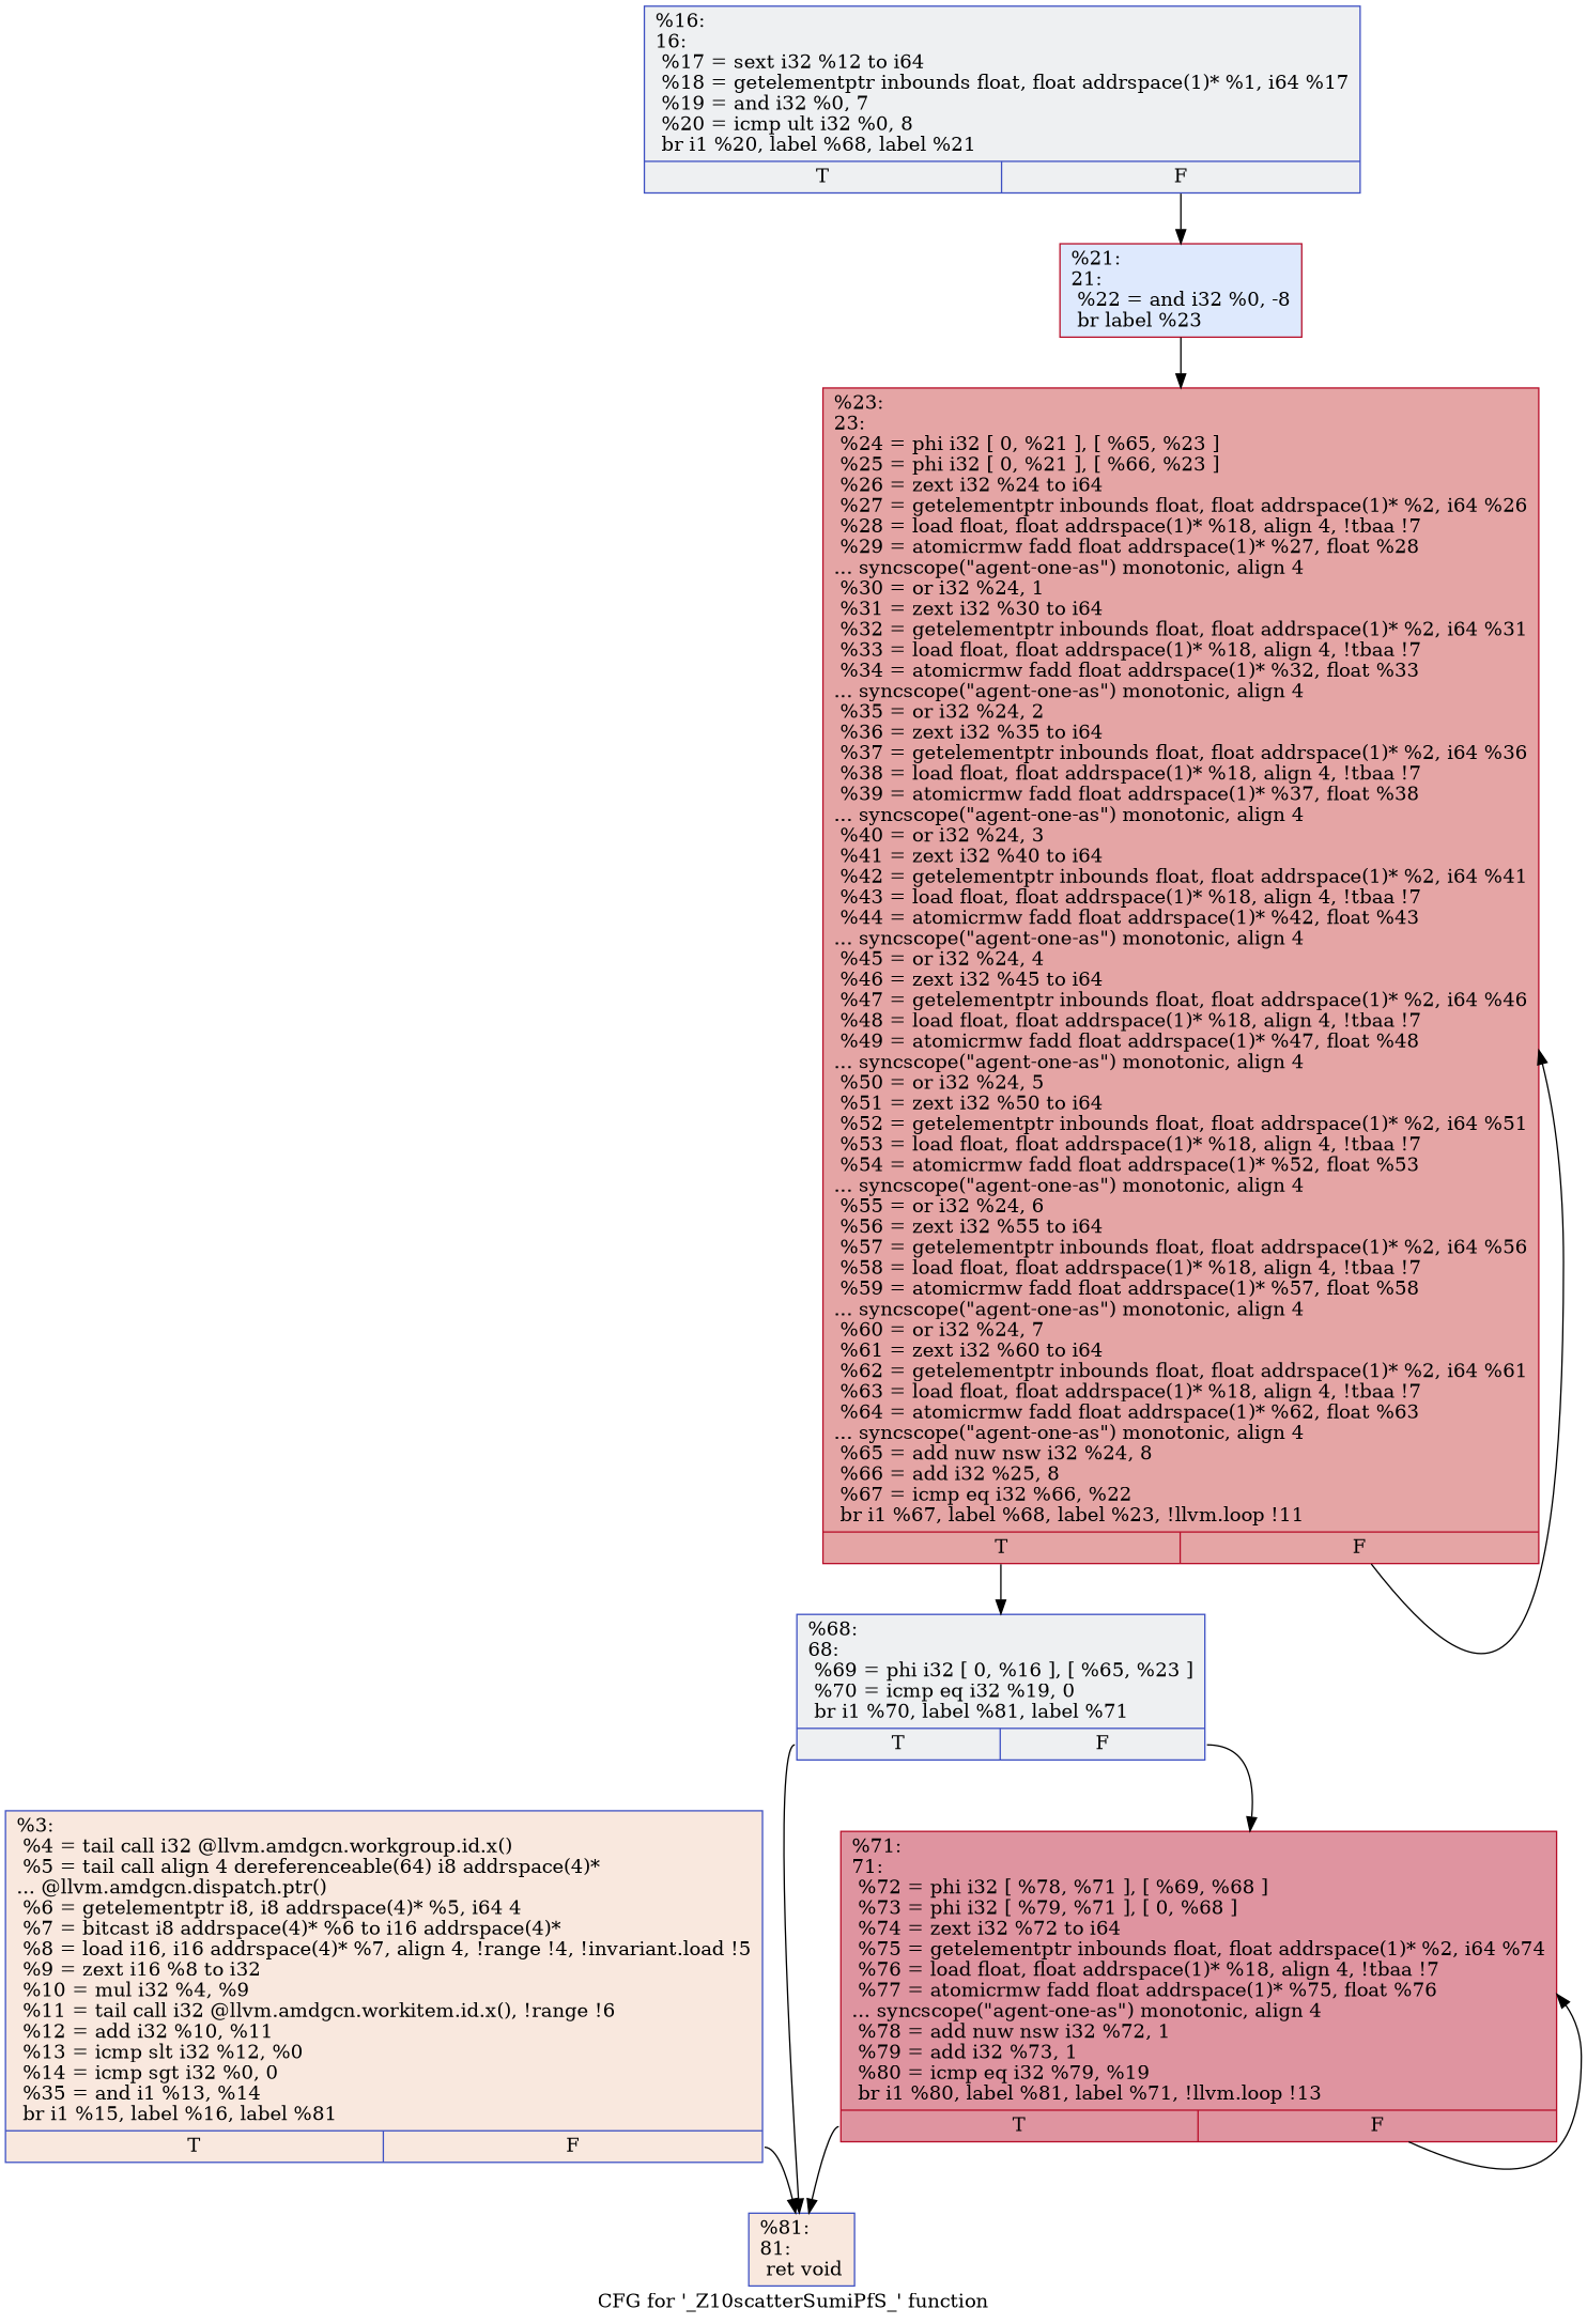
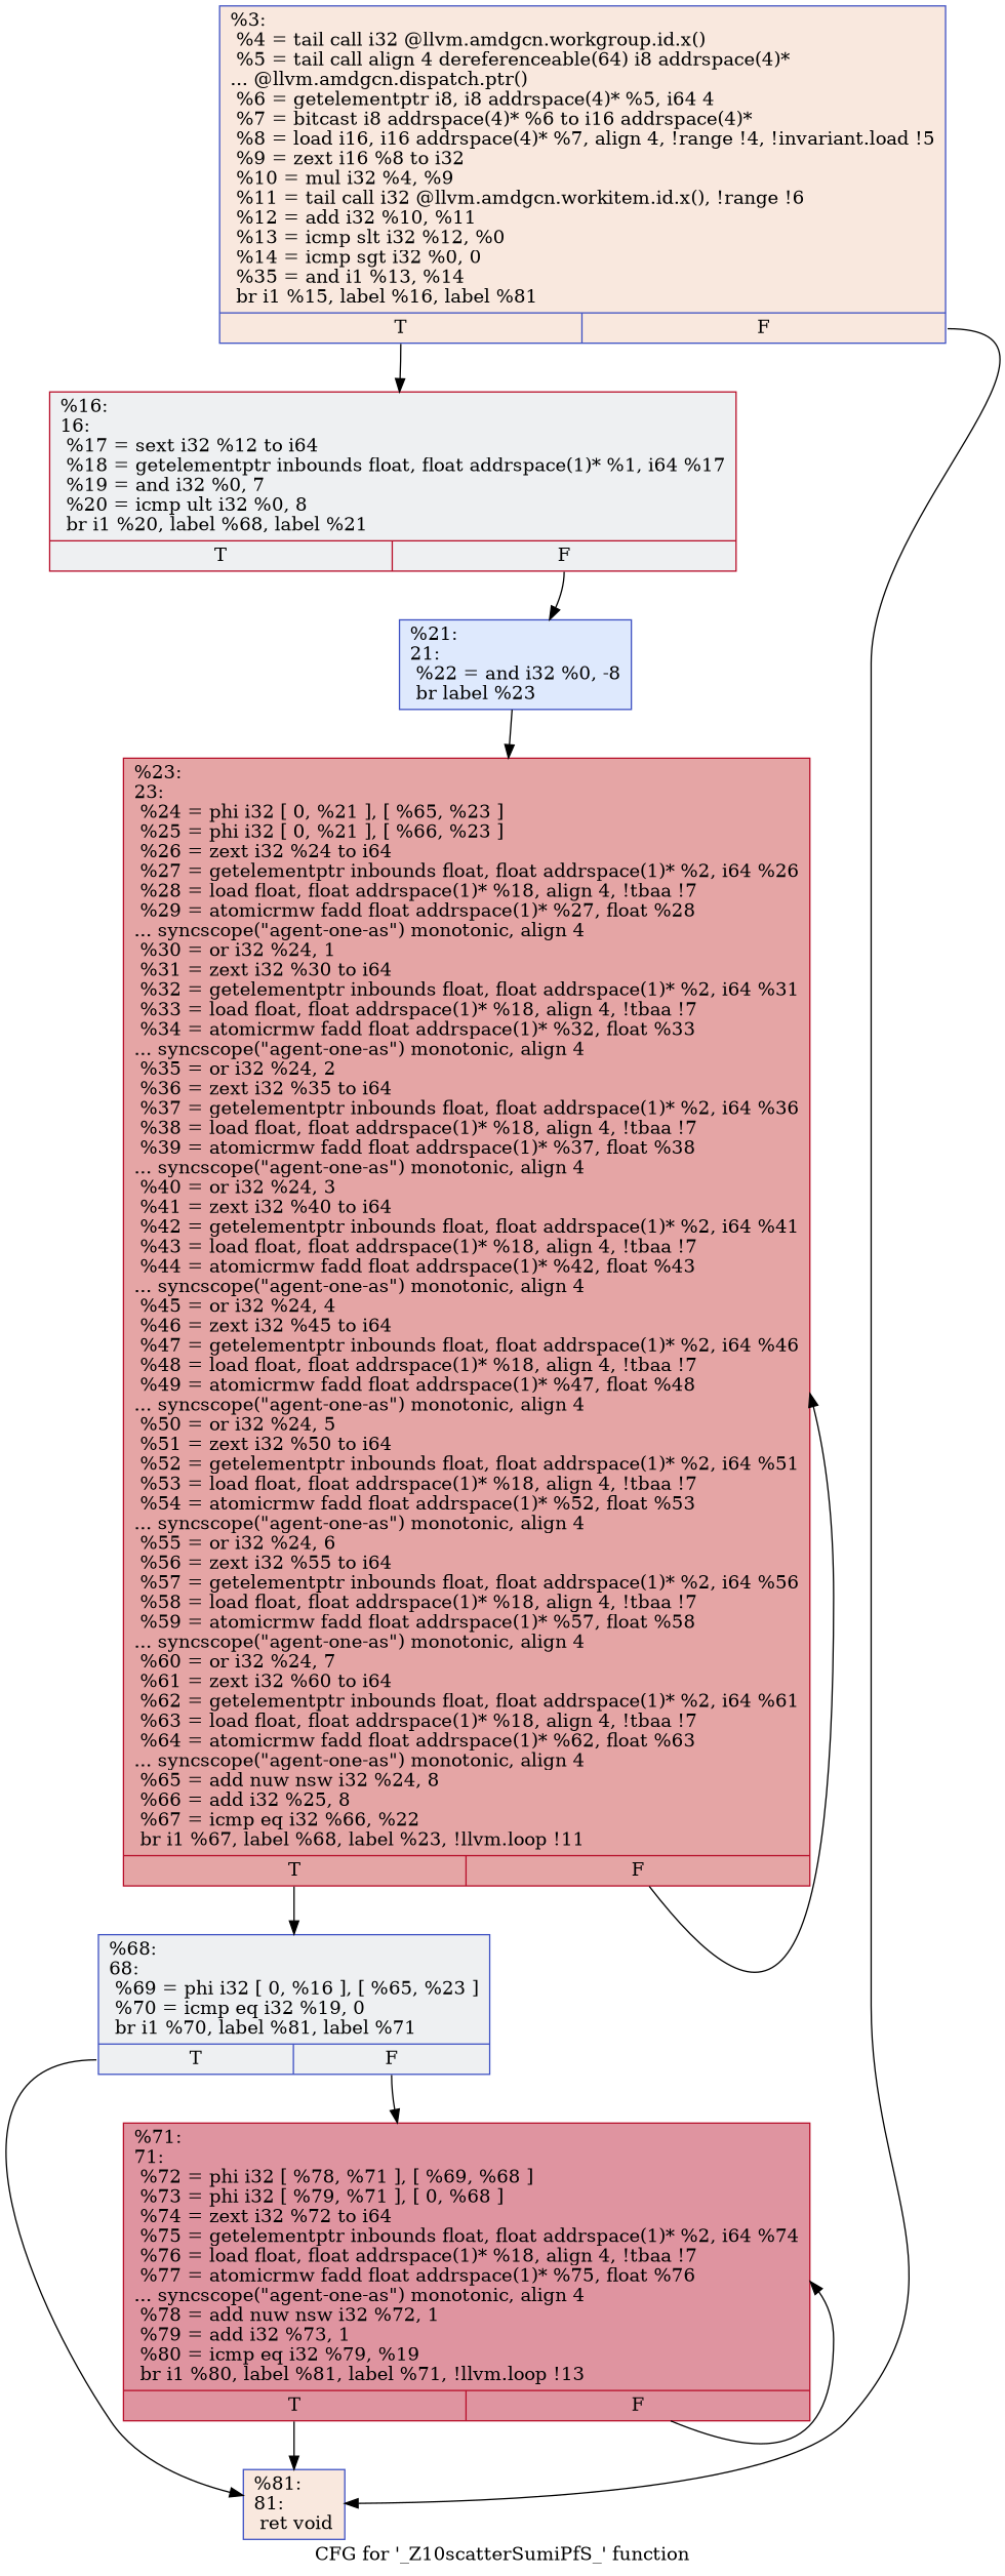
  digraph {
    label="CFG for '_Z10scatterSumiPfS_' function"
    node [color="#3d50c3ff" fillcolor="#f2cab570" shape=record style=filled]
    edge [tailport=s0]
    n1 [label="{%3:\l  %4 = tail call i32 @llvm.amdgcn.workgroup.id.x()\l  %5 = tail call align 4 dereferenceable(64) i8 addrspace(4)*\l... @llvm.amdgcn.dispatch.ptr()\l  %6 = getelementptr i8, i8 addrspace(4)* %5, i64 4\l  %7 = bitcast i8 addrspace(4)* %6 to i16 addrspace(4)*\l  %8 = load i16, i16 addrspace(4)* %7, align 4, !range !4, !invariant.load !5\l  %9 = zext i16 %8 to i32\l  %10 = mul i32 %4, %9\l  %11 = tail call i32 @llvm.amdgcn.workitem.id.x(), !range !6\l  %12 = add i32 %10, %11\l  %13 = icmp slt i32 %12, %0\l  %14 = icmp sgt i32 %0, 0\l  %35 = and i1 %13, %14\l  br i1 %15, label %16, label %81\l|{<s0>T|<s1>F}}"]
-   n2 [fillcolor="#d9dce170" label="{%16:\l16:                                               \l  %17 = sext i32 %12 to i64\l  %18 = getelementptr inbounds float, float addrspace(1)* %1, i64 %17\l  %19 = and i32 %0, 7\l  %20 = icmp ult i32 %0, 8\l  br i1 %20, label %68, label %21\l|{<s0>T|<s1>F}}"]
+   n2 [color="#b70d28ff" fillcolor="#d9dce170" label="{%16:\l16:                                               \l  %17 = sext i32 %12 to i64\l  %18 = getelementptr inbounds float, float addrspace(1)* %1, i64 %17\l  %19 = and i32 %0, 7\l  %20 = icmp ult i32 %0, 8\l  br i1 %20, label %68, label %21\l|{<s0>T|<s1>F}}"]
    n3 [label="{%81:\l81:                                               \l  ret void\l}"]
-   n4 [color="#b70d28ff" fillcolor="#b5cdfa70" label="{%21:\l21:                                               \l  %22 = and i32 %0, -8\l  br label %23\l}"]
+   n4 [fillcolor="#b5cdfa70" label="{%21:\l21:                                               \l  %22 = and i32 %0, -8\l  br label %23\l}"]
    n5 [fillcolor="#d9dce170" label="{%68:\l68:                                               \l  %69 = phi i32 [ 0, %16 ], [ %65, %23 ]\l  %70 = icmp eq i32 %19, 0\l  br i1 %70, label %81, label %71\l|{<s0>T|<s1>F}}"]
    n6 [color="#b70d28ff" fillcolor="#b70d2870" label="{%71:\l71:                                               \l  %72 = phi i32 [ %78, %71 ], [ %69, %68 ]\l  %73 = phi i32 [ %79, %71 ], [ 0, %68 ]\l  %74 = zext i32 %72 to i64\l  %75 = getelementptr inbounds float, float addrspace(1)* %2, i64 %74\l  %76 = load float, float addrspace(1)* %18, align 4, !tbaa !7\l  %77 = atomicrmw fadd float addrspace(1)* %75, float %76\l... syncscope(\"agent-one-as\") monotonic, align 4\l  %78 = add nuw nsw i32 %72, 1\l  %79 = add i32 %73, 1\l  %80 = icmp eq i32 %79, %19\l  br i1 %80, label %81, label %71, !llvm.loop !13\l|{<s0>T|<s1>F}}"]
    n7 [color="#b70d28ff" fillcolor="#c5333470" label="{%23:\l23:                                               \l  %24 = phi i32 [ 0, %21 ], [ %65, %23 ]\l  %25 = phi i32 [ 0, %21 ], [ %66, %23 ]\l  %26 = zext i32 %24 to i64\l  %27 = getelementptr inbounds float, float addrspace(1)* %2, i64 %26\l  %28 = load float, float addrspace(1)* %18, align 4, !tbaa !7\l  %29 = atomicrmw fadd float addrspace(1)* %27, float %28\l... syncscope(\"agent-one-as\") monotonic, align 4\l  %30 = or i32 %24, 1\l  %31 = zext i32 %30 to i64\l  %32 = getelementptr inbounds float, float addrspace(1)* %2, i64 %31\l  %33 = load float, float addrspace(1)* %18, align 4, !tbaa !7\l  %34 = atomicrmw fadd float addrspace(1)* %32, float %33\l... syncscope(\"agent-one-as\") monotonic, align 4\l  %35 = or i32 %24, 2\l  %36 = zext i32 %35 to i64\l  %37 = getelementptr inbounds float, float addrspace(1)* %2, i64 %36\l  %38 = load float, float addrspace(1)* %18, align 4, !tbaa !7\l  %39 = atomicrmw fadd float addrspace(1)* %37, float %38\l... syncscope(\"agent-one-as\") monotonic, align 4\l  %40 = or i32 %24, 3\l  %41 = zext i32 %40 to i64\l  %42 = getelementptr inbounds float, float addrspace(1)* %2, i64 %41\l  %43 = load float, float addrspace(1)* %18, align 4, !tbaa !7\l  %44 = atomicrmw fadd float addrspace(1)* %42, float %43\l... syncscope(\"agent-one-as\") monotonic, align 4\l  %45 = or i32 %24, 4\l  %46 = zext i32 %45 to i64\l  %47 = getelementptr inbounds float, float addrspace(1)* %2, i64 %46\l  %48 = load float, float addrspace(1)* %18, align 4, !tbaa !7\l  %49 = atomicrmw fadd float addrspace(1)* %47, float %48\l... syncscope(\"agent-one-as\") monotonic, align 4\l  %50 = or i32 %24, 5\l  %51 = zext i32 %50 to i64\l  %52 = getelementptr inbounds float, float addrspace(1)* %2, i64 %51\l  %53 = load float, float addrspace(1)* %18, align 4, !tbaa !7\l  %54 = atomicrmw fadd float addrspace(1)* %52, float %53\l... syncscope(\"agent-one-as\") monotonic, align 4\l  %55 = or i32 %24, 6\l  %56 = zext i32 %55 to i64\l  %57 = getelementptr inbounds float, float addrspace(1)* %2, i64 %56\l  %58 = load float, float addrspace(1)* %18, align 4, !tbaa !7\l  %59 = atomicrmw fadd float addrspace(1)* %57, float %58\l... syncscope(\"agent-one-as\") monotonic, align 4\l  %60 = or i32 %24, 7\l  %61 = zext i32 %60 to i64\l  %62 = getelementptr inbounds float, float addrspace(1)* %2, i64 %61\l  %63 = load float, float addrspace(1)* %18, align 4, !tbaa !7\l  %64 = atomicrmw fadd float addrspace(1)* %62, float %63\l... syncscope(\"agent-one-as\") monotonic, align 4\l  %65 = add nuw nsw i32 %24, 8\l  %66 = add i32 %25, 8\l  %67 = icmp eq i32 %66, %22\l  br i1 %67, label %68, label %23, !llvm.loop !11\l|{<s0>T|<s1>F}}"]
+   n1 -> n2
    n1 -> n3 [tailport=s1]
    n2 -> n4 [tailport=s1]
    n4 -> n7
    n5 -> n3
    n5 -> n6 [tailport=s1]
    n6 -> n3
    n6 -> n6 [tailport=s1]
    n7 -> n5
    n7 -> n7 [tailport=s1]
  }
